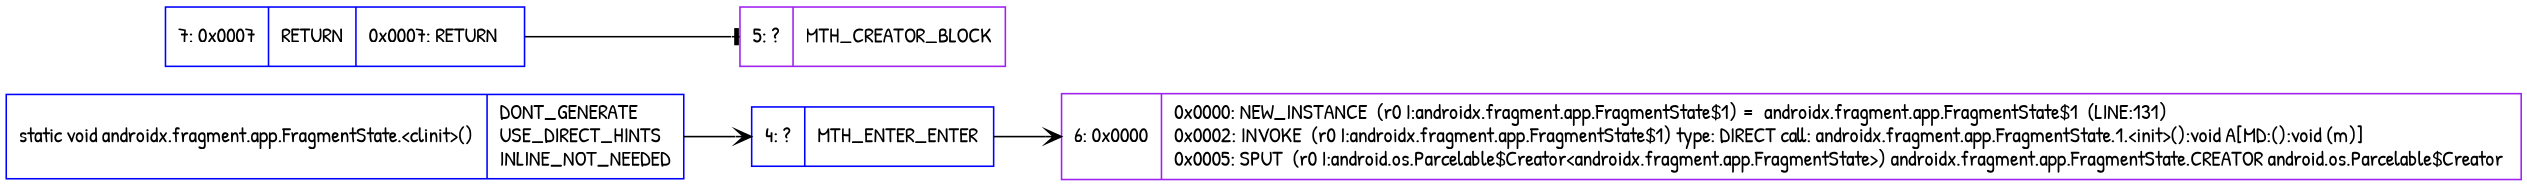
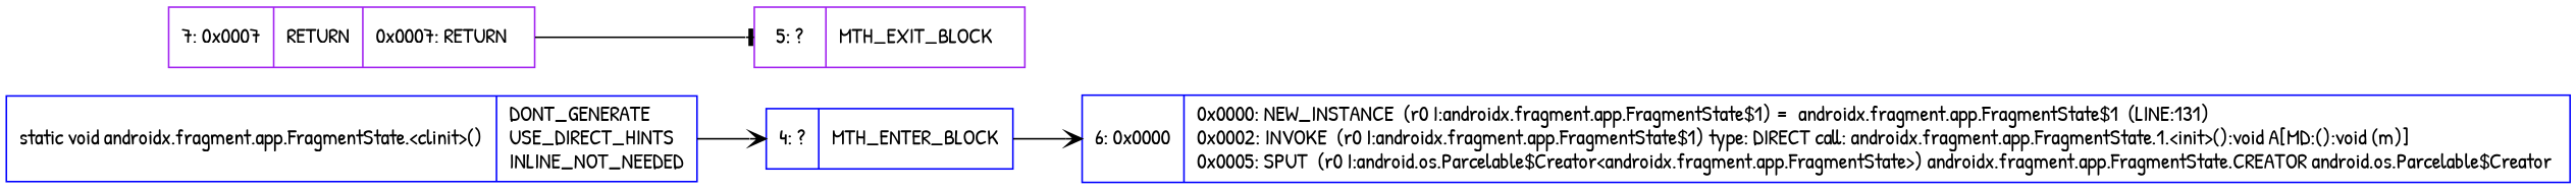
  digraph {
    fontname="Patrick Hand"
    rankdir=LR
    node [color=blue fontname="Patrick Hand" shape=record]
    edge [arrowhead=vee fontname="Patrick Hand"]
-   n1 [label="{4\:\ ?|MTH_ENTER_ENTER\l}"]
-   n2 [color=purple label="{6\:\ 0x0000|0x0000: NEW_INSTANCE  (r0 I:androidx.fragment.app.FragmentState$1) =  androidx.fragment.app.FragmentState$1  (LINE:131)\l0x0002: INVOKE  (r0 I:androidx.fragment.app.FragmentState$1) type: DIRECT call: androidx.fragment.app.FragmentState.1.\<init\>():void A[MD:():void (m)]\l0x0005: SPUT  (r0 I:android.os.Parcelable$Creator\<androidx.fragment.app.FragmentState\>) androidx.fragment.app.FragmentState.CREATOR android.os.Parcelable$Creator \l}"]
-   n3 [label="{7\:\ 0x0007|RETURN\l|0x0007: RETURN   \l}"]
-   n4 [color=purple label="{5\:\ ?|MTH_CREATOR_BLOCK\l}"]
+   n1 [label="{4\:\ ?|MTH_ENTER_BLOCK\l}"]
+   n2 [label="{6\:\ 0x0000|0x0000: NEW_INSTANCE  (r0 I:androidx.fragment.app.FragmentState$1) =  androidx.fragment.app.FragmentState$1  (LINE:131)\l0x0002: INVOKE  (r0 I:androidx.fragment.app.FragmentState$1) type: DIRECT call: androidx.fragment.app.FragmentState.1.\<init\>():void A[MD:():void (m)]\l0x0005: SPUT  (r0 I:android.os.Parcelable$Creator\<androidx.fragment.app.FragmentState\>) androidx.fragment.app.FragmentState.CREATOR android.os.Parcelable$Creator \l}"]
+   n3 [color=purple label="{7\:\ 0x0007|RETURN\l|0x0007: RETURN   \l}"]
+   n4 [color=purple label="{5\:\ ?|MTH_EXIT_BLOCK\l}"]
    n5 [label="{static void androidx.fragment.app.FragmentState.\<clinit\>()  | DONT_GENERATE\lUSE_DIRECT_HINTS\lINLINE_NOT_NEEDED\l}"]
    n1 -> n2
    n3 -> n4 [arrowhead=tee]
    n5 -> n1
  }
